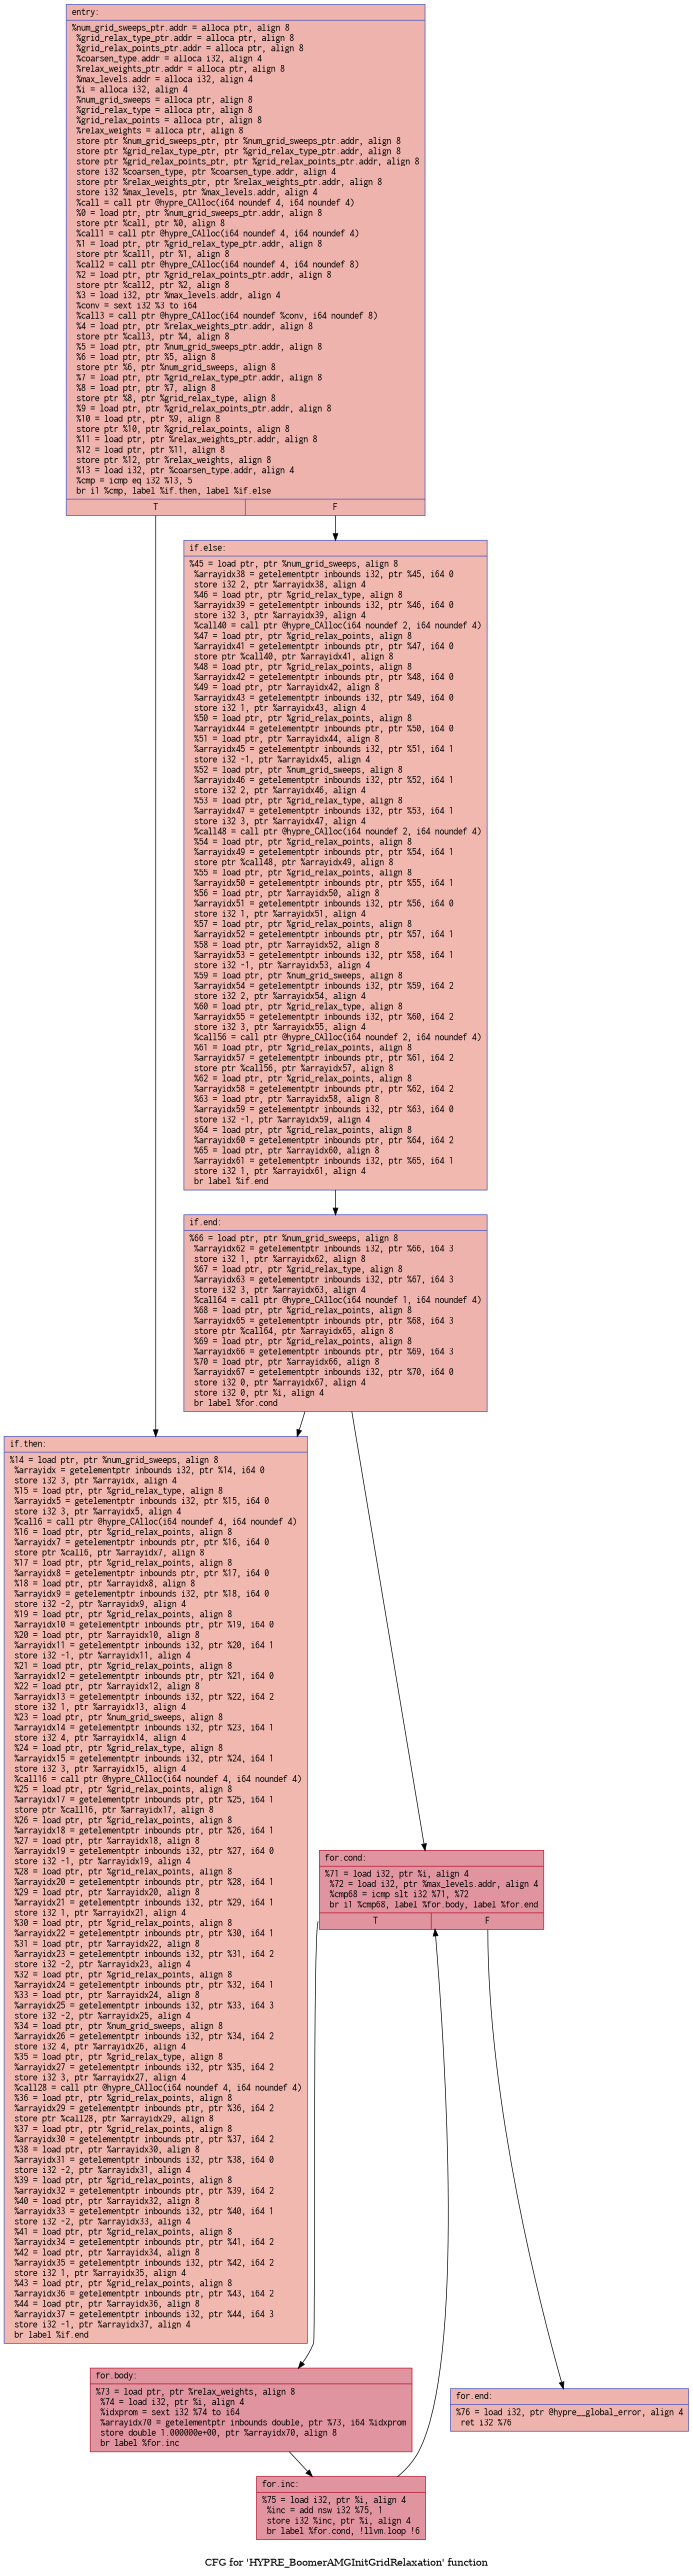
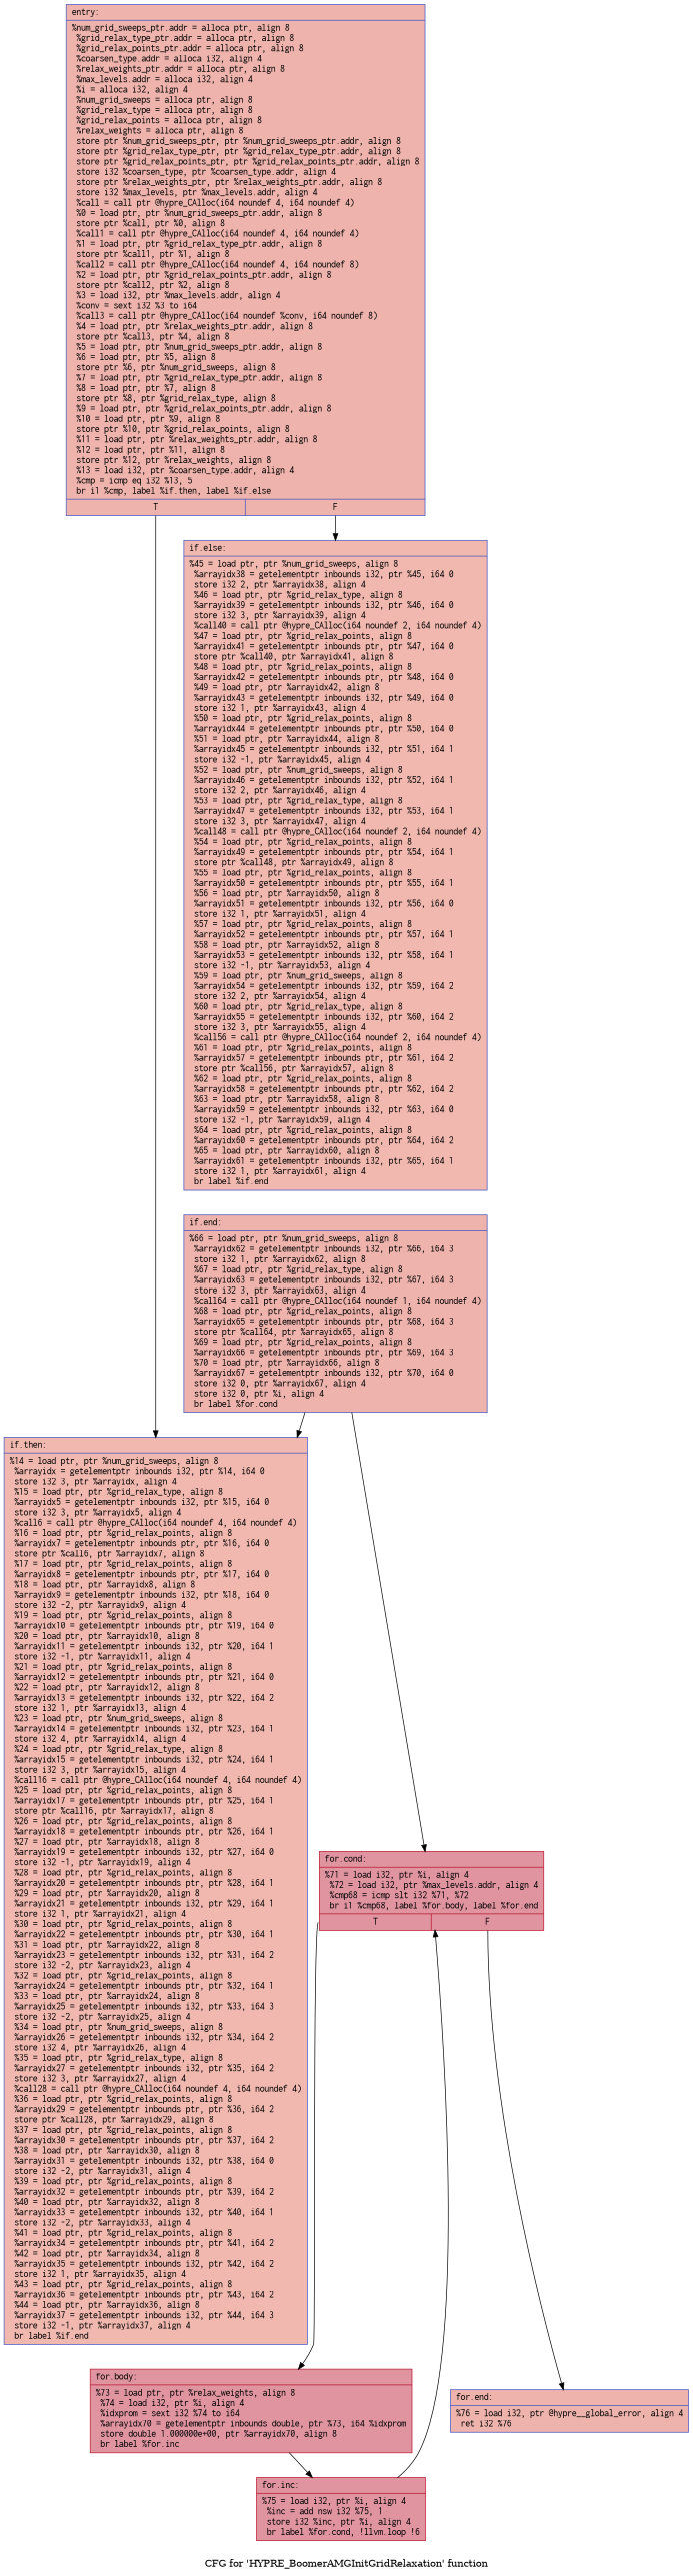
  digraph {
    label="CFG for 'HYPRE_BoomerAMGInitGridRelaxation' function"
    node [color="#3d50c3ff" fillcolor="#d6524470" fontname=Courier shape=record style=filled]
    n1 [label="{entry:\l|  %num_grid_sweeps_ptr.addr = alloca ptr, align 8\l  %grid_relax_type_ptr.addr = alloca ptr, align 8\l  %grid_relax_points_ptr.addr = alloca ptr, align 8\l  %coarsen_type.addr = alloca i32, align 4\l  %relax_weights_ptr.addr = alloca ptr, align 8\l  %max_levels.addr = alloca i32, align 4\l  %i = alloca i32, align 4\l  %num_grid_sweeps = alloca ptr, align 8\l  %grid_relax_type = alloca ptr, align 8\l  %grid_relax_points = alloca ptr, align 8\l  %relax_weights = alloca ptr, align 8\l  store ptr %num_grid_sweeps_ptr, ptr %num_grid_sweeps_ptr.addr, align 8\l  store ptr %grid_relax_type_ptr, ptr %grid_relax_type_ptr.addr, align 8\l  store ptr %grid_relax_points_ptr, ptr %grid_relax_points_ptr.addr, align 8\l  store i32 %coarsen_type, ptr %coarsen_type.addr, align 4\l  store ptr %relax_weights_ptr, ptr %relax_weights_ptr.addr, align 8\l  store i32 %max_levels, ptr %max_levels.addr, align 4\l  %call = call ptr @hypre_CAlloc(i64 noundef 4, i64 noundef 4)\l  %0 = load ptr, ptr %num_grid_sweeps_ptr.addr, align 8\l  store ptr %call, ptr %0, align 8\l  %call1 = call ptr @hypre_CAlloc(i64 noundef 4, i64 noundef 4)\l  %1 = load ptr, ptr %grid_relax_type_ptr.addr, align 8\l  store ptr %call1, ptr %1, align 8\l  %call2 = call ptr @hypre_CAlloc(i64 noundef 4, i64 noundef 8)\l  %2 = load ptr, ptr %grid_relax_points_ptr.addr, align 8\l  store ptr %call2, ptr %2, align 8\l  %3 = load i32, ptr %max_levels.addr, align 4\l  %conv = sext i32 %3 to i64\l  %call3 = call ptr @hypre_CAlloc(i64 noundef %conv, i64 noundef 8)\l  %4 = load ptr, ptr %relax_weights_ptr.addr, align 8\l  store ptr %call3, ptr %4, align 8\l  %5 = load ptr, ptr %num_grid_sweeps_ptr.addr, align 8\l  %6 = load ptr, ptr %5, align 8\l  store ptr %6, ptr %num_grid_sweeps, align 8\l  %7 = load ptr, ptr %grid_relax_type_ptr.addr, align 8\l  %8 = load ptr, ptr %7, align 8\l  store ptr %8, ptr %grid_relax_type, align 8\l  %9 = load ptr, ptr %grid_relax_points_ptr.addr, align 8\l  %10 = load ptr, ptr %9, align 8\l  store ptr %10, ptr %grid_relax_points, align 8\l  %11 = load ptr, ptr %relax_weights_ptr.addr, align 8\l  %12 = load ptr, ptr %11, align 8\l  store ptr %12, ptr %relax_weights, align 8\l  %13 = load i32, ptr %coarsen_type.addr, align 4\l  %cmp = icmp eq i32 %13, 5\l  br i1 %cmp, label %if.then, label %if.else\l|{<s0>T|<s1>F}}"]
    n2 [fillcolor="#dc5d4a70" label="{if.then:\l|  %14 = load ptr, ptr %num_grid_sweeps, align 8\l  %arrayidx = getelementptr inbounds i32, ptr %14, i64 0\l  store i32 3, ptr %arrayidx, align 4\l  %15 = load ptr, ptr %grid_relax_type, align 8\l  %arrayidx5 = getelementptr inbounds i32, ptr %15, i64 0\l  store i32 3, ptr %arrayidx5, align 4\l  %call6 = call ptr @hypre_CAlloc(i64 noundef 4, i64 noundef 4)\l  %16 = load ptr, ptr %grid_relax_points, align 8\l  %arrayidx7 = getelementptr inbounds ptr, ptr %16, i64 0\l  store ptr %call6, ptr %arrayidx7, align 8\l  %17 = load ptr, ptr %grid_relax_points, align 8\l  %arrayidx8 = getelementptr inbounds ptr, ptr %17, i64 0\l  %18 = load ptr, ptr %arrayidx8, align 8\l  %arrayidx9 = getelementptr inbounds i32, ptr %18, i64 0\l  store i32 -2, ptr %arrayidx9, align 4\l  %19 = load ptr, ptr %grid_relax_points, align 8\l  %arrayidx10 = getelementptr inbounds ptr, ptr %19, i64 0\l  %20 = load ptr, ptr %arrayidx10, align 8\l  %arrayidx11 = getelementptr inbounds i32, ptr %20, i64 1\l  store i32 -1, ptr %arrayidx11, align 4\l  %21 = load ptr, ptr %grid_relax_points, align 8\l  %arrayidx12 = getelementptr inbounds ptr, ptr %21, i64 0\l  %22 = load ptr, ptr %arrayidx12, align 8\l  %arrayidx13 = getelementptr inbounds i32, ptr %22, i64 2\l  store i32 1, ptr %arrayidx13, align 4\l  %23 = load ptr, ptr %num_grid_sweeps, align 8\l  %arrayidx14 = getelementptr inbounds i32, ptr %23, i64 1\l  store i32 4, ptr %arrayidx14, align 4\l  %24 = load ptr, ptr %grid_relax_type, align 8\l  %arrayidx15 = getelementptr inbounds i32, ptr %24, i64 1\l  store i32 3, ptr %arrayidx15, align 4\l  %call16 = call ptr @hypre_CAlloc(i64 noundef 4, i64 noundef 4)\l  %25 = load ptr, ptr %grid_relax_points, align 8\l  %arrayidx17 = getelementptr inbounds ptr, ptr %25, i64 1\l  store ptr %call16, ptr %arrayidx17, align 8\l  %26 = load ptr, ptr %grid_relax_points, align 8\l  %arrayidx18 = getelementptr inbounds ptr, ptr %26, i64 1\l  %27 = load ptr, ptr %arrayidx18, align 8\l  %arrayidx19 = getelementptr inbounds i32, ptr %27, i64 0\l  store i32 -1, ptr %arrayidx19, align 4\l  %28 = load ptr, ptr %grid_relax_points, align 8\l  %arrayidx20 = getelementptr inbounds ptr, ptr %28, i64 1\l  %29 = load ptr, ptr %arrayidx20, align 8\l  %arrayidx21 = getelementptr inbounds i32, ptr %29, i64 1\l  store i32 1, ptr %arrayidx21, align 4\l  %30 = load ptr, ptr %grid_relax_points, align 8\l  %arrayidx22 = getelementptr inbounds ptr, ptr %30, i64 1\l  %31 = load ptr, ptr %arrayidx22, align 8\l  %arrayidx23 = getelementptr inbounds i32, ptr %31, i64 2\l  store i32 -2, ptr %arrayidx23, align 4\l  %32 = load ptr, ptr %grid_relax_points, align 8\l  %arrayidx24 = getelementptr inbounds ptr, ptr %32, i64 1\l  %33 = load ptr, ptr %arrayidx24, align 8\l  %arrayidx25 = getelementptr inbounds i32, ptr %33, i64 3\l  store i32 -2, ptr %arrayidx25, align 4\l  %34 = load ptr, ptr %num_grid_sweeps, align 8\l  %arrayidx26 = getelementptr inbounds i32, ptr %34, i64 2\l  store i32 4, ptr %arrayidx26, align 4\l  %35 = load ptr, ptr %grid_relax_type, align 8\l  %arrayidx27 = getelementptr inbounds i32, ptr %35, i64 2\l  store i32 3, ptr %arrayidx27, align 4\l  %call28 = call ptr @hypre_CAlloc(i64 noundef 4, i64 noundef 4)\l  %36 = load ptr, ptr %grid_relax_points, align 8\l  %arrayidx29 = getelementptr inbounds ptr, ptr %36, i64 2\l  store ptr %call28, ptr %arrayidx29, align 8\l  %37 = load ptr, ptr %grid_relax_points, align 8\l  %arrayidx30 = getelementptr inbounds ptr, ptr %37, i64 2\l  %38 = load ptr, ptr %arrayidx30, align 8\l  %arrayidx31 = getelementptr inbounds i32, ptr %38, i64 0\l  store i32 -2, ptr %arrayidx31, align 4\l  %39 = load ptr, ptr %grid_relax_points, align 8\l  %arrayidx32 = getelementptr inbounds ptr, ptr %39, i64 2\l  %40 = load ptr, ptr %arrayidx32, align 8\l  %arrayidx33 = getelementptr inbounds i32, ptr %40, i64 1\l  store i32 -2, ptr %arrayidx33, align 4\l  %41 = load ptr, ptr %grid_relax_points, align 8\l  %arrayidx34 = getelementptr inbounds ptr, ptr %41, i64 2\l  %42 = load ptr, ptr %arrayidx34, align 8\l  %arrayidx35 = getelementptr inbounds i32, ptr %42, i64 2\l  store i32 1, ptr %arrayidx35, align 4\l  %43 = load ptr, ptr %grid_relax_points, align 8\l  %arrayidx36 = getelementptr inbounds ptr, ptr %43, i64 2\l  %44 = load ptr, ptr %arrayidx36, align 8\l  %arrayidx37 = getelementptr inbounds i32, ptr %44, i64 3\l  store i32 -1, ptr %arrayidx37, align 4\l  br label %if.end\l}"]
    n3 [fillcolor="#dc5d4a70" label="{if.else:\l|  %45 = load ptr, ptr %num_grid_sweeps, align 8\l  %arrayidx38 = getelementptr inbounds i32, ptr %45, i64 0\l  store i32 2, ptr %arrayidx38, align 4\l  %46 = load ptr, ptr %grid_relax_type, align 8\l  %arrayidx39 = getelementptr inbounds i32, ptr %46, i64 0\l  store i32 3, ptr %arrayidx39, align 4\l  %call40 = call ptr @hypre_CAlloc(i64 noundef 2, i64 noundef 4)\l  %47 = load ptr, ptr %grid_relax_points, align 8\l  %arrayidx41 = getelementptr inbounds ptr, ptr %47, i64 0\l  store ptr %call40, ptr %arrayidx41, align 8\l  %48 = load ptr, ptr %grid_relax_points, align 8\l  %arrayidx42 = getelementptr inbounds ptr, ptr %48, i64 0\l  %49 = load ptr, ptr %arrayidx42, align 8\l  %arrayidx43 = getelementptr inbounds i32, ptr %49, i64 0\l  store i32 1, ptr %arrayidx43, align 4\l  %50 = load ptr, ptr %grid_relax_points, align 8\l  %arrayidx44 = getelementptr inbounds ptr, ptr %50, i64 0\l  %51 = load ptr, ptr %arrayidx44, align 8\l  %arrayidx45 = getelementptr inbounds i32, ptr %51, i64 1\l  store i32 -1, ptr %arrayidx45, align 4\l  %52 = load ptr, ptr %num_grid_sweeps, align 8\l  %arrayidx46 = getelementptr inbounds i32, ptr %52, i64 1\l  store i32 2, ptr %arrayidx46, align 4\l  %53 = load ptr, ptr %grid_relax_type, align 8\l  %arrayidx47 = getelementptr inbounds i32, ptr %53, i64 1\l  store i32 3, ptr %arrayidx47, align 4\l  %call48 = call ptr @hypre_CAlloc(i64 noundef 2, i64 noundef 4)\l  %54 = load ptr, ptr %grid_relax_points, align 8\l  %arrayidx49 = getelementptr inbounds ptr, ptr %54, i64 1\l  store ptr %call48, ptr %arrayidx49, align 8\l  %55 = load ptr, ptr %grid_relax_points, align 8\l  %arrayidx50 = getelementptr inbounds ptr, ptr %55, i64 1\l  %56 = load ptr, ptr %arrayidx50, align 8\l  %arrayidx51 = getelementptr inbounds i32, ptr %56, i64 0\l  store i32 1, ptr %arrayidx51, align 4\l  %57 = load ptr, ptr %grid_relax_points, align 8\l  %arrayidx52 = getelementptr inbounds ptr, ptr %57, i64 1\l  %58 = load ptr, ptr %arrayidx52, align 8\l  %arrayidx53 = getelementptr inbounds i32, ptr %58, i64 1\l  store i32 -1, ptr %arrayidx53, align 4\l  %59 = load ptr, ptr %num_grid_sweeps, align 8\l  %arrayidx54 = getelementptr inbounds i32, ptr %59, i64 2\l  store i32 2, ptr %arrayidx54, align 4\l  %60 = load ptr, ptr %grid_relax_type, align 8\l  %arrayidx55 = getelementptr inbounds i32, ptr %60, i64 2\l  store i32 3, ptr %arrayidx55, align 4\l  %call56 = call ptr @hypre_CAlloc(i64 noundef 2, i64 noundef 4)\l  %61 = load ptr, ptr %grid_relax_points, align 8\l  %arrayidx57 = getelementptr inbounds ptr, ptr %61, i64 2\l  store ptr %call56, ptr %arrayidx57, align 8\l  %62 = load ptr, ptr %grid_relax_points, align 8\l  %arrayidx58 = getelementptr inbounds ptr, ptr %62, i64 2\l  %63 = load ptr, ptr %arrayidx58, align 8\l  %arrayidx59 = getelementptr inbounds i32, ptr %63, i64 0\l  store i32 -1, ptr %arrayidx59, align 4\l  %64 = load ptr, ptr %grid_relax_points, align 8\l  %arrayidx60 = getelementptr inbounds ptr, ptr %64, i64 2\l  %65 = load ptr, ptr %arrayidx60, align 8\l  %arrayidx61 = getelementptr inbounds i32, ptr %65, i64 1\l  store i32 1, ptr %arrayidx61, align 4\l  br label %if.end\l}"]
    n4 [label="{if.end:\l|  %66 = load ptr, ptr %num_grid_sweeps, align 8\l  %arrayidx62 = getelementptr inbounds i32, ptr %66, i64 3\l  store i32 1, ptr %arrayidx62, align 8\l  %67 = load ptr, ptr %grid_relax_type, align 8\l  %arrayidx63 = getelementptr inbounds i32, ptr %67, i64 3\l  store i32 3, ptr %arrayidx63, align 4\l  %call64 = call ptr @hypre_CAlloc(i64 noundef 1, i64 noundef 4)\l  %68 = load ptr, ptr %grid_relax_points, align 8\l  %arrayidx65 = getelementptr inbounds ptr, ptr %68, i64 3\l  store ptr %call64, ptr %arrayidx65, align 8\l  %69 = load ptr, ptr %grid_relax_points, align 8\l  %arrayidx66 = getelementptr inbounds ptr, ptr %69, i64 3\l  %70 = load ptr, ptr %arrayidx66, align 8\l  %arrayidx67 = getelementptr inbounds i32, ptr %70, i64 0\l  store i32 0, ptr %arrayidx67, align 4\l  store i32 0, ptr %i, align 4\l  br label %for.cond\l}"]
    n5 [color="#b70d28ff" fillcolor="#b70d2870" label="{for.cond:\l|  %71 = load i32, ptr %i, align 4\l  %72 = load i32, ptr %max_levels.addr, align 4\l  %cmp68 = icmp slt i32 %71, %72\l  br i1 %cmp68, label %for.body, label %for.end\l|{<s0>T|<s1>F}}"]
    n6 [color="#b70d28ff" fillcolor="#b70d2870" label="{for.body:\l|  %73 = load ptr, ptr %relax_weights, align 8\l  %74 = load i32, ptr %i, align 4\l  %idxprom = sext i32 %74 to i64\l  %arrayidx70 = getelementptr inbounds double, ptr %73, i64 %idxprom\l  store double 1.000000e+00, ptr %arrayidx70, align 8\l  br label %for.inc\l}"]
    n7 [label="{for.end:\l|  %76 = load i32, ptr @hypre__global_error, align 4\l  ret i32 %76\l}"]
    n8 [color="#b70d28ff" fillcolor="#b70d2870" label="{for.inc:\l|  %75 = load i32, ptr %i, align 4\l  %inc = add nsw i32 %75, 1\l  store i32 %inc, ptr %i, align 4\l  br label %for.cond, !llvm.loop !6\l}"]
    n1 -> n2 [tailport=s0]
    n1 -> n3 [tailport=s1]
-   n3 -> n4
    n4 -> n2
    n4 -> n5
    n5 -> n6 [tailport=s0]
    n5 -> n7 [tailport=s1]
    n6 -> n8
    n8 -> n5
  }
